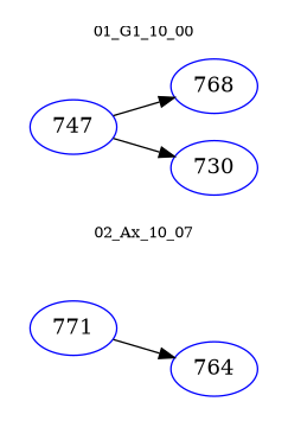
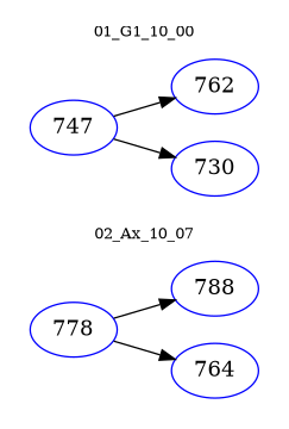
  digraph {
    rankdir=LR
    node [color=blue]
    edge [color=black]
-   n1 [label=771]
+   n1 [label=778]
    n2 [label=764]
+   n3 [label=788]
    n4 [label=747]
    n5 [label=730]
-   n6 [label=768]
+   n6 [label=762]
    subgraph cluster_1 {
      color=white
      fontsize=10
      label="02_Ax_10_07"
      n1
      n2
+     n3
    }
    subgraph cluster_2 {
      color=white
      fontsize=10
      label="01_G1_10_00"
      n4
      n5
      n6
    }
    n1 -> n2
+   n1 -> n3
    n4 -> n5
    n4 -> n6
  }
